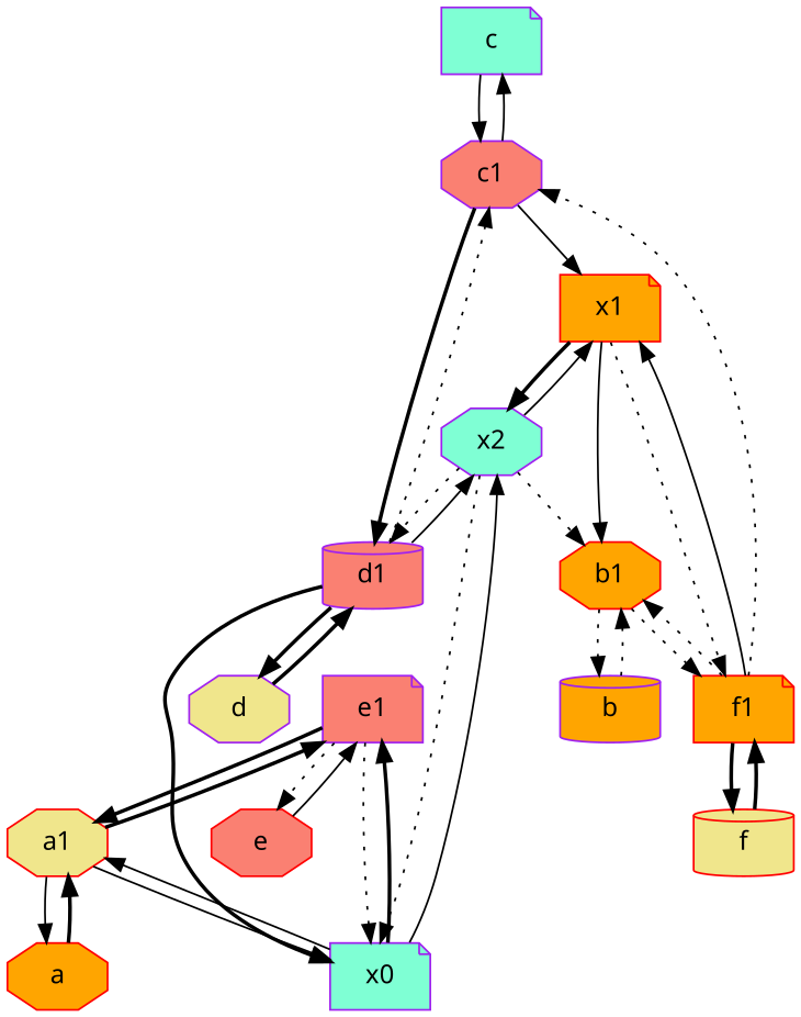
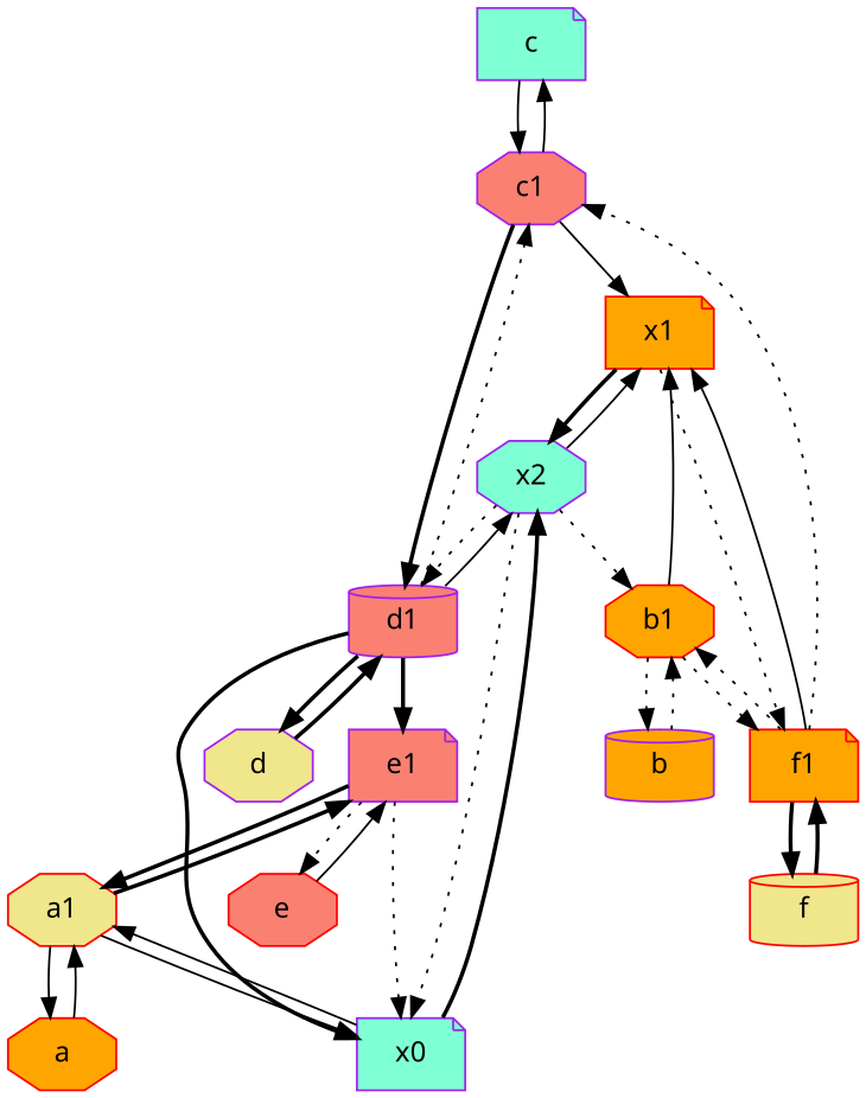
  digraph {
    fontname="Noto Sans"
    node [color=purple fillcolor=orange fontname="Noto Sans" shape=octagon style=filled]
    edge [fontname="Noto Sans" style=solid]
    c [fillcolor=aquamarine shape=note]
    c1 [fillcolor=salmon]
    d1 [fillcolor=salmon shape=cylinder]
    x1 [color=red shape=note]
    b [shape=cylinder]
    b1 [color=red]
    f1 [color=red shape=note]
    e1 [fillcolor=salmon shape=note]
    a1 [color=red fillcolor=khaki]
    x0 [fillcolor=aquamarine shape=note]
    e [color=red fillcolor=salmon]
    a [color=red]
    x2 [fillcolor=aquamarine]
    d [fillcolor=khaki]
    f [color=red fillcolor=khaki shape=cylinder]
    c -> c1
    c1 -> c
    c1 -> d1 [style=bold]
    c1 -> x1
    d1 -> c1 [style=dotted]
    d1 -> x0 [style=bold]
    d1 -> x2
    d1 -> d [style=bold]
    x1 -> f1 [style=dotted]
    x1 -> x2 [style=bold]
    b -> b1 [style=dotted]
-   x1 -> b1
+   b1 -> x1
    b1 -> b [style=dotted]
    b1 -> f1 [style=dotted]
    f1 -> c1 [style=dotted]
    f1 -> x1
    f1 -> b1 [style=dotted]
    f1 -> f [style=bold]
    e1 -> a1 [style=bold]
    e1 -> x0 [style=dotted]
    e1 -> e [style=dotted]
    a1 -> e1 [style=bold]
    a1 -> x0
    a1 -> a
-   x0 -> e1 [style=bold]
+   d1 -> e1 [style=bold]
    x0 -> a1
-   x0 -> x2
+   x0 -> x2 [style=bold]
    e -> e1
-   a -> a1 [style=bold]
+   a -> a1
    x2 -> d1 [style=dotted]
    x2 -> x1
    x2 -> b1 [style=dotted]
    x2 -> x0 [style=dotted]
    d -> d1 [style=bold]
    f -> f1 [style=bold]
  }
